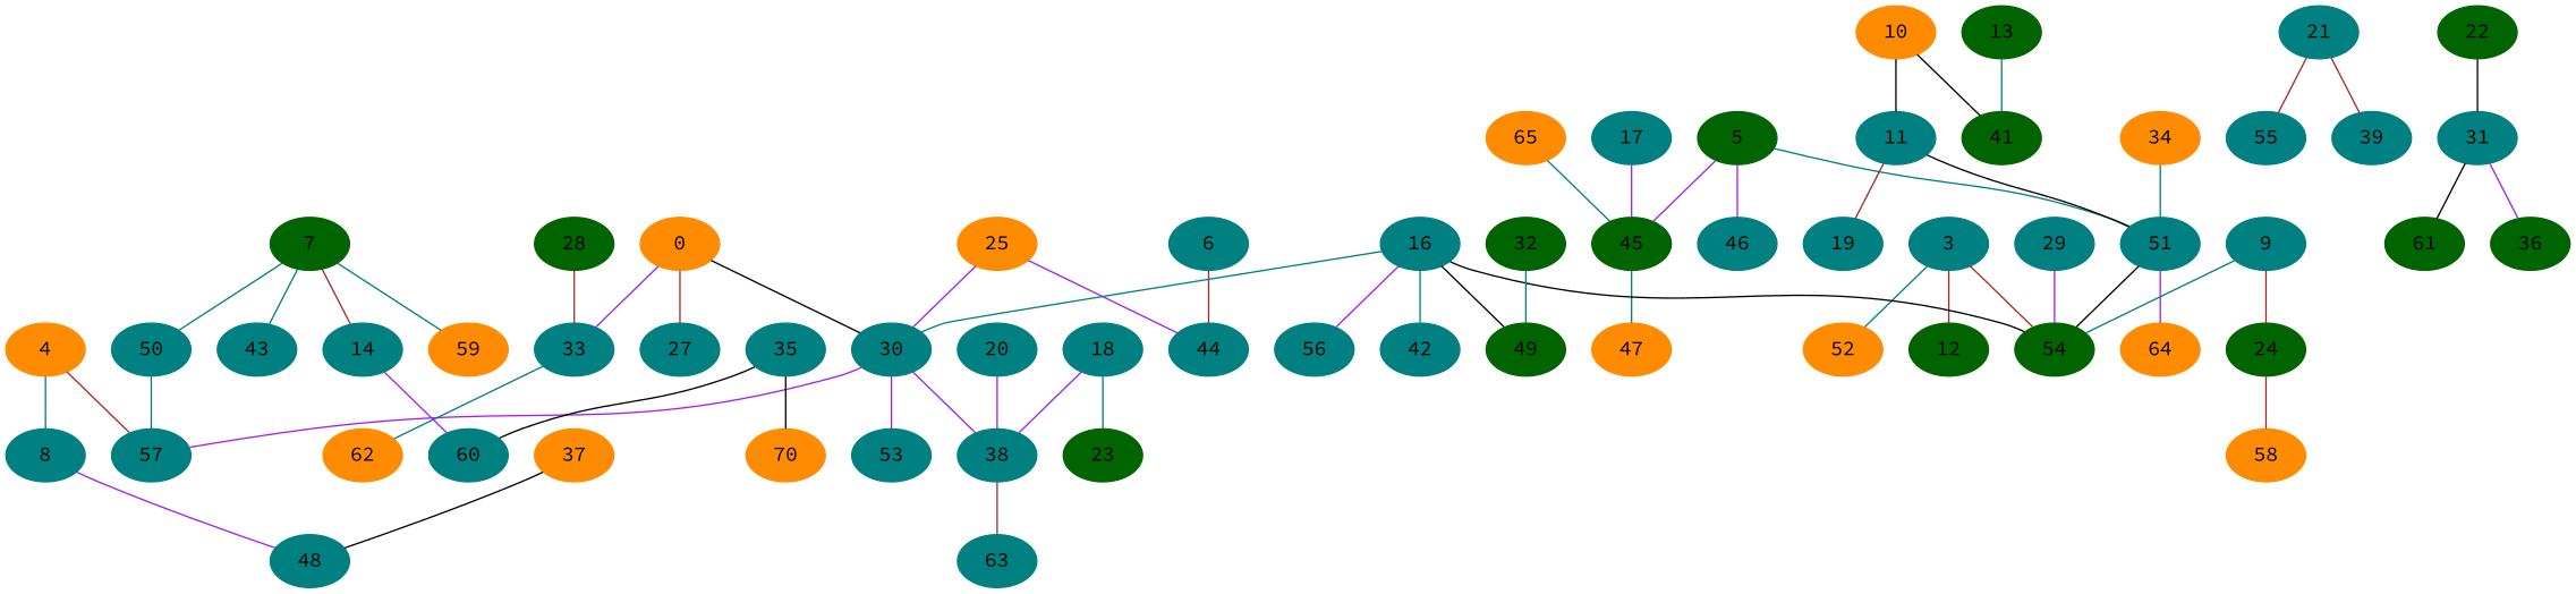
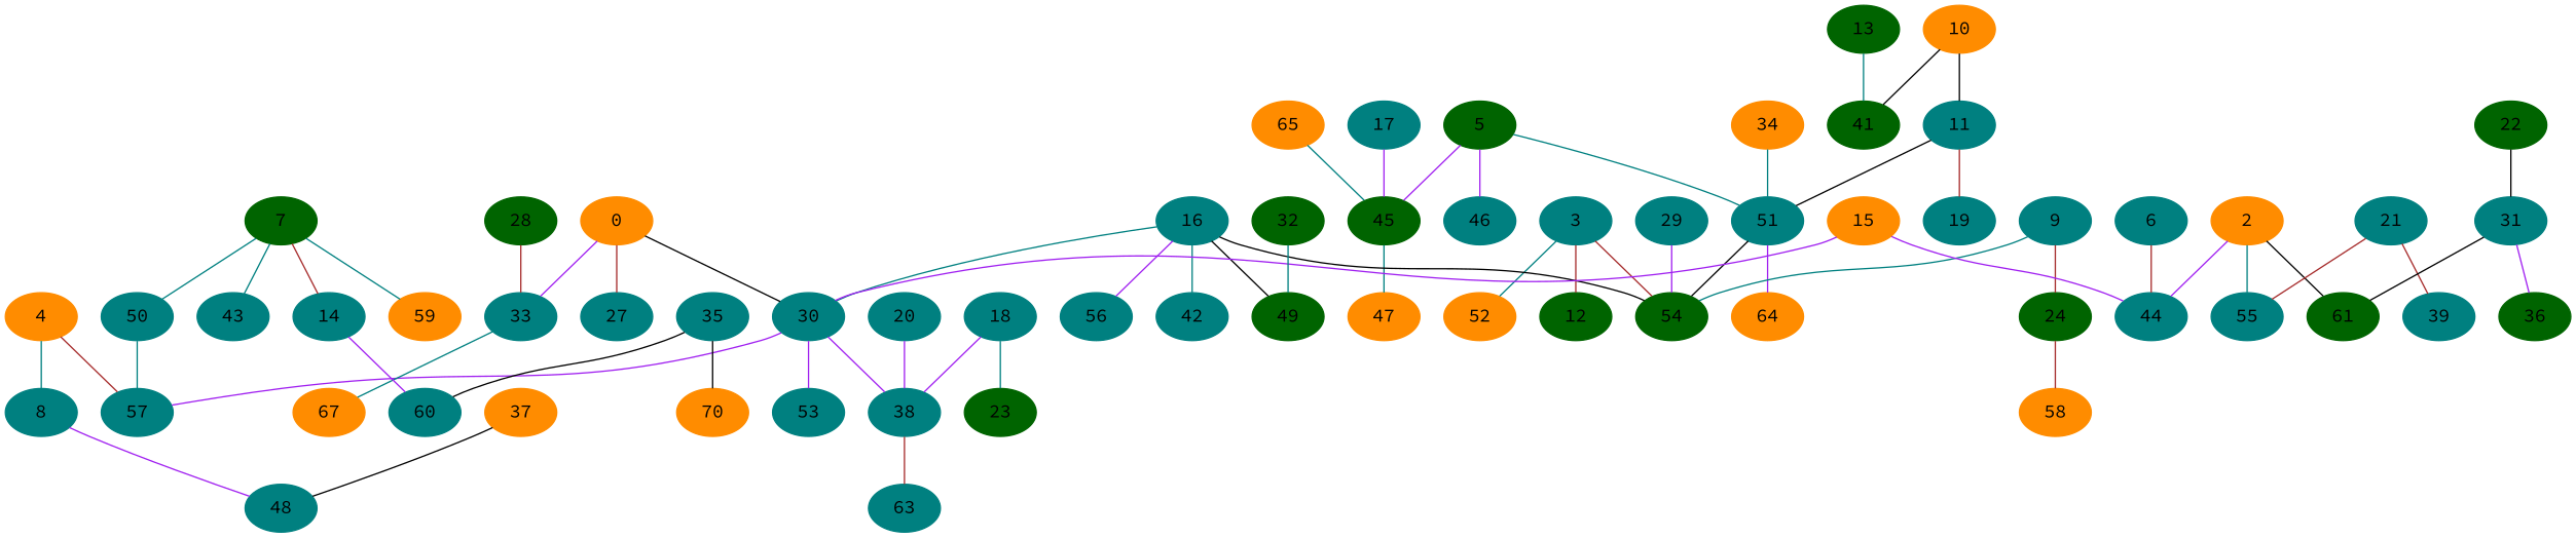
  graph {
    fontname="Source Code Pro"
    node [color=teal fontname="Source Code Pro" style=filled]
    edge [color=purple fontname="Source Code Pro" weight=1.0]
    n1 [color=darkorange label=0]
    27
    30
    33
    57
    38
    53
-   62 [color=darkorange]
+   62 [color=darkorange label=67]
+   2 [color=darkorange]
    44
    55
    61 [color=darkgreen]
    12 [color=darkgreen]
    3
    52 [color=darkorange]
    54 [color=darkgreen]
    4 [color=darkorange]
    8
    48
    5 [color=darkgreen]
    45 [color=darkgreen]
    46
    51
    47 [color=darkorange]
    64 [color=darkorange]
    6
    7 [color=darkgreen]
    14
    43
    50
    59 [color=darkorange]
    60
    9
    24 [color=darkgreen]
    58 [color=darkorange]
    10 [color=darkorange]
    11
    41 [color=darkgreen]
    19
    13 [color=darkgreen]
    n41 [color=darkorange label=65]
    16
    42
    49 [color=darkgreen]
    56
    17
    23 [color=darkgreen]
    18
    63
    20
    21
    39
    22 [color=darkgreen]
    31
    36 [color=darkgreen]
-   25 [color=darkorange]
+   25 [color=darkorange label=15]
    28 [color=darkgreen]
    29
    32 [color=darkgreen]
    34 [color=darkorange]
    35
    n62 [color=darkorange label=70]
    37 [color=darkorange]
    n1 -- 27 [color=brown]
    n1 -- 30 [color=black]
    n1 -- 33
    30 -- 57
    30 -- 38
    30 -- 53
    33 -- 62 [color=teal]
    38 -- 63 [color=brown]
+   2 -- 44
+   2 -- 55 [color=teal]
+   2 -- 61 [color=black]
    3 -- 12 [color=brown]
    3 -- 52 [color=teal]
    3 -- 54 [color=brown]
    4 -- 57 [color=brown]
    4 -- 8 [color=teal]
    8 -- 48
    5 -- 45
    5 -- 46
    5 -- 51 [color=teal]
    45 -- 47 [color=teal]
    51 -- 54 [color=black]
    51 -- 64
    6 -- 44 [color=brown]
    7 -- 14 [color=brown]
    7 -- 43 [color=teal]
    7 -- 50 [color=teal]
    7 -- 59 [color=teal]
    14 -- 60
    50 -- 57 [color=teal]
    9 -- 54 [color=teal]
    9 -- 24 [color=brown]
    24 -- 58 [color=brown]
    10 -- 11 [color=black]
    10 -- 41 [color=black]
    11 -- 51 [color=black]
    11 -- 19 [color=brown]
    13 -- 41 [color=teal]
    n41 -- 45 [color=teal]
    16 -- 30 [color=teal]
    16 -- 54 [color=black]
    16 -- 42 [color=teal]
    16 -- 49 [color=black]
    16 -- 56
    17 -- 45
    18 -- 38
    18 -- 23 [color=teal]
    20 -- 38
    21 -- 55 [color=brown]
    21 -- 39 [color=brown]
    22 -- 31 [color=black]
    31 -- 61 [color=black]
    31 -- 36
    25 -- 30
    25 -- 44
    28 -- 33 [color=brown]
    29 -- 54
    32 -- 49 [color=teal]
    34 -- 51 [color=teal]
    35 -- 60 [color=black]
    35 -- n62 [color=black]
    37 -- 48 [color=black]
  }
